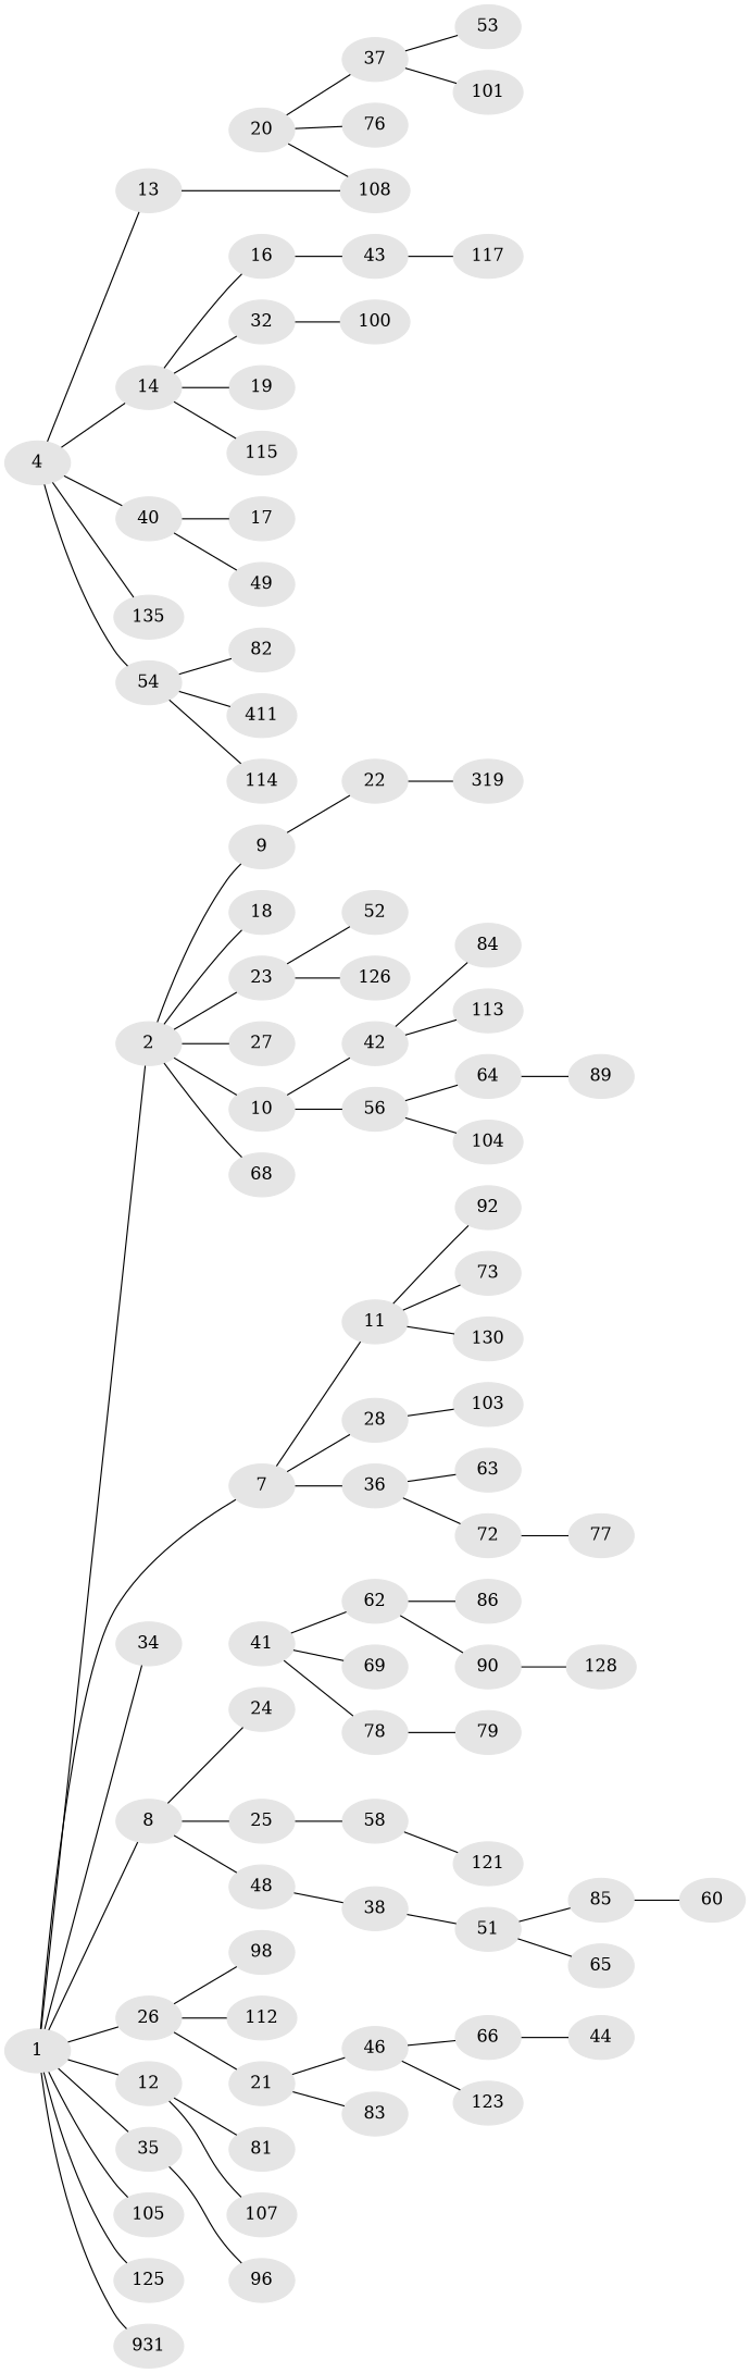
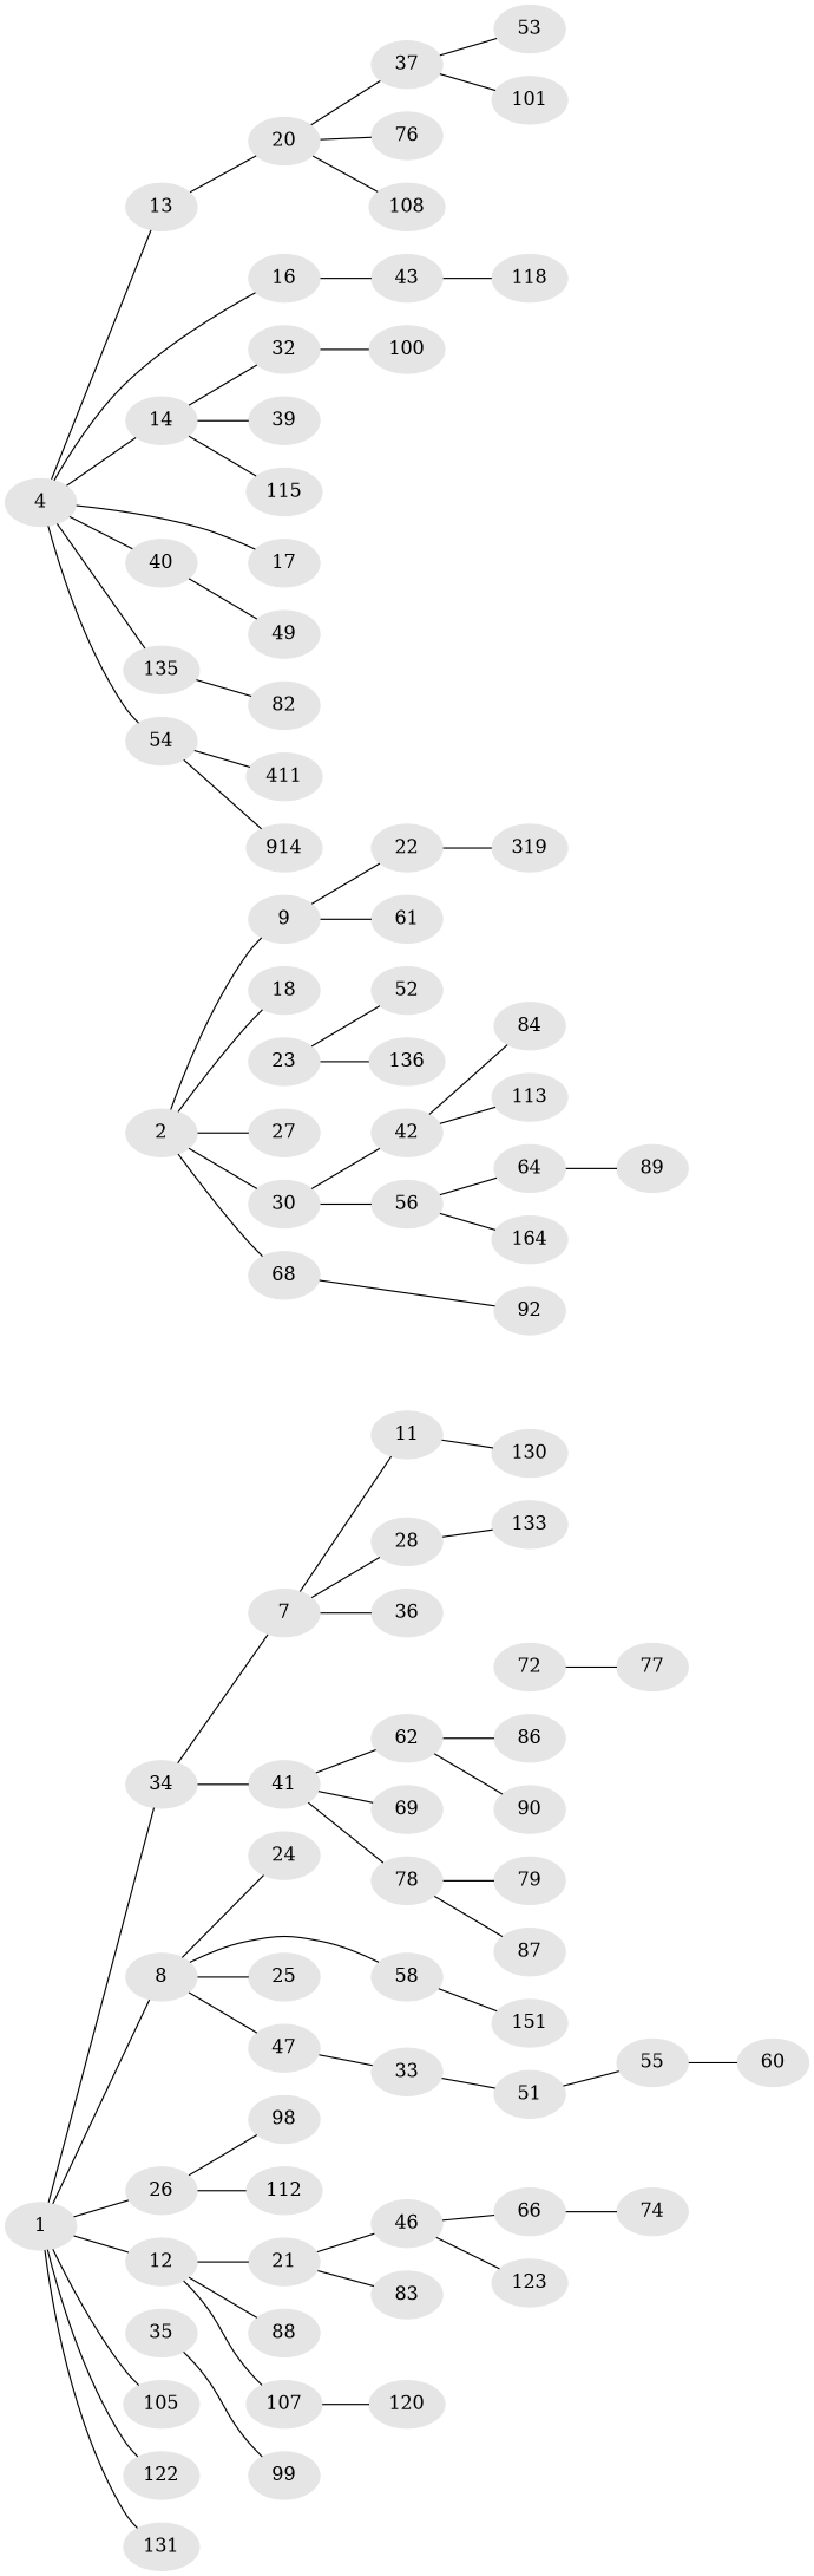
  graph {
    rankdir=LR
    node [color=gray90 style=filled]
    1 [super="+3"]
    2 [super="+6"]
    7 [super="+10"]
    8 [super="+15"]
    12 [super="+19"]
    26 [super="+33"]
    34
    35 [super="+134"]
    105
-   125
-   131 [label=931]
+   125 [label=122]
+   131
    9
    18 [super="+93"]
    23 [super="+31"]
    27 [super="+47"]
-   30 [label=10]
+   30
    68 [super="+116"]
    11 [super="+50"]
    28 [super="+124"]
    36 [super="+102"]
    24
    25 [super="+75"]
-   48
+   48 [label=47]
    58
    21
-   81 [super="+129"]
+   81 [super="+129" label=88]
    107
    98 [super="+106"]
    112
    41 [super="+59"]
-   99 [super="+109" label=96]
+   99 [super="+109"]
    4 [super="+5"]
    13
    14 [super="+29"]
    16 [super="+80"]
    17
    40 [super="+132"]
    54 [super="+71"]
    135
    22
+   61 [super="+122"]
    52 [super="+95"]
-   126
+   126 [label=136]
    42 [super="+45"]
    56 [super="+57"]
    20 [super="+70"]
    32 [super="+88"]
-   39 [label=19]
+   39
    115
    43
    49
    82
    n53 [label=411]
-   114
-   73
+   114 [label=914]
    92
    130
-   133 [label=103]
-   63
+   133
    72 [super="+96"]
-   38
+   38 [label=33]
    51
-   121
+   121 [label=151]
    n64 [label=319]
    46 [super="+67"]
    83
+   120
    37 [super="+97"]
    76
    108
    100
-   118 [label=117]
+   118
    53 [super="+110"]
    101
    66
    123
    84
    113
    64 [super="+85"]
-   104 [super="+117"]
+   104 [super="+117" label=164]
    62
    69
    78 [super="+103"]
    77
-   55 [super="+91" label=85]
-   65
+   55 [super="+91"]
    86 [super="+94"]
    90 [super="+136"]
    79
-   74 [label=44]
+   87
+   74
    60 [super="+127"]
    89
-   128
-   1 -- 2
-   1 -- 7
+   34 -- 7
    1 -- 8
    1 -- 12
    1 -- 26
    1 -- 34
-   1 -- 35
    1 -- 105
    1 -- 125
    1 -- 131
    2 -- 9
    2 -- 18
-   2 -- 23
    2 -- 27
    2 -- 30
    2 -- 68
    7 -- 11
    7 -- 28
    7 -- 36
    8 -- 24
    8 -- 25
    8 -- 48
-   25 -- 58
-   26 -- 21
+   8 -- 58
+   12 -- 21
    12 -- 81
    12 -- 107
    26 -- 98
    26 -- 112
+   34 -- 41
    35 -- 99
    9 -- 22
+   9 -- 61
    23 -- 52
    23 -- 126
    30 -- 42
    30 -- 56
-   11 -- 73
-   11 -- 92
+   68 -- 92
    11 -- 130
    28 -- 133
-   36 -- 63
-   36 -- 72
    48 -- 38
    58 -- 121
    21 -- 46
    21 -- 83
+   107 -- 120
    41 -- 62
    41 -- 69
    41 -- 78
    4 -- 13
    4 -- 14
-   14 -- 16
-   40 -- 17
+   4 -- 16
+   4 -- 17
    4 -- 40
    4 -- 54
    4 -- 135
-   13 -- 108
+   13 -- 20
    14 -- 32
    14 -- 39
    14 -- 115
    16 -- 43
    40 -- 49
-   54 -- 82
+   135 -- 82
    54 -- n53
    54 -- 114
    22 -- n64
    42 -- 84
    42 -- 113
    56 -- 64
    56 -- 104
    20 -- 37
    20 -- 76
    20 -- 108
    32 -- 100
    43 -- 118
    72 -- 77
    38 -- 51
    51 -- 55
-   51 -- 65
    46 -- 66
    46 -- 123
    37 -- 53
    37 -- 101
    66 -- 74
    64 -- 89
    62 -- 86
    62 -- 90
    78 -- 79
+   78 -- 87
    55 -- 60
-   90 -- 128
  }
